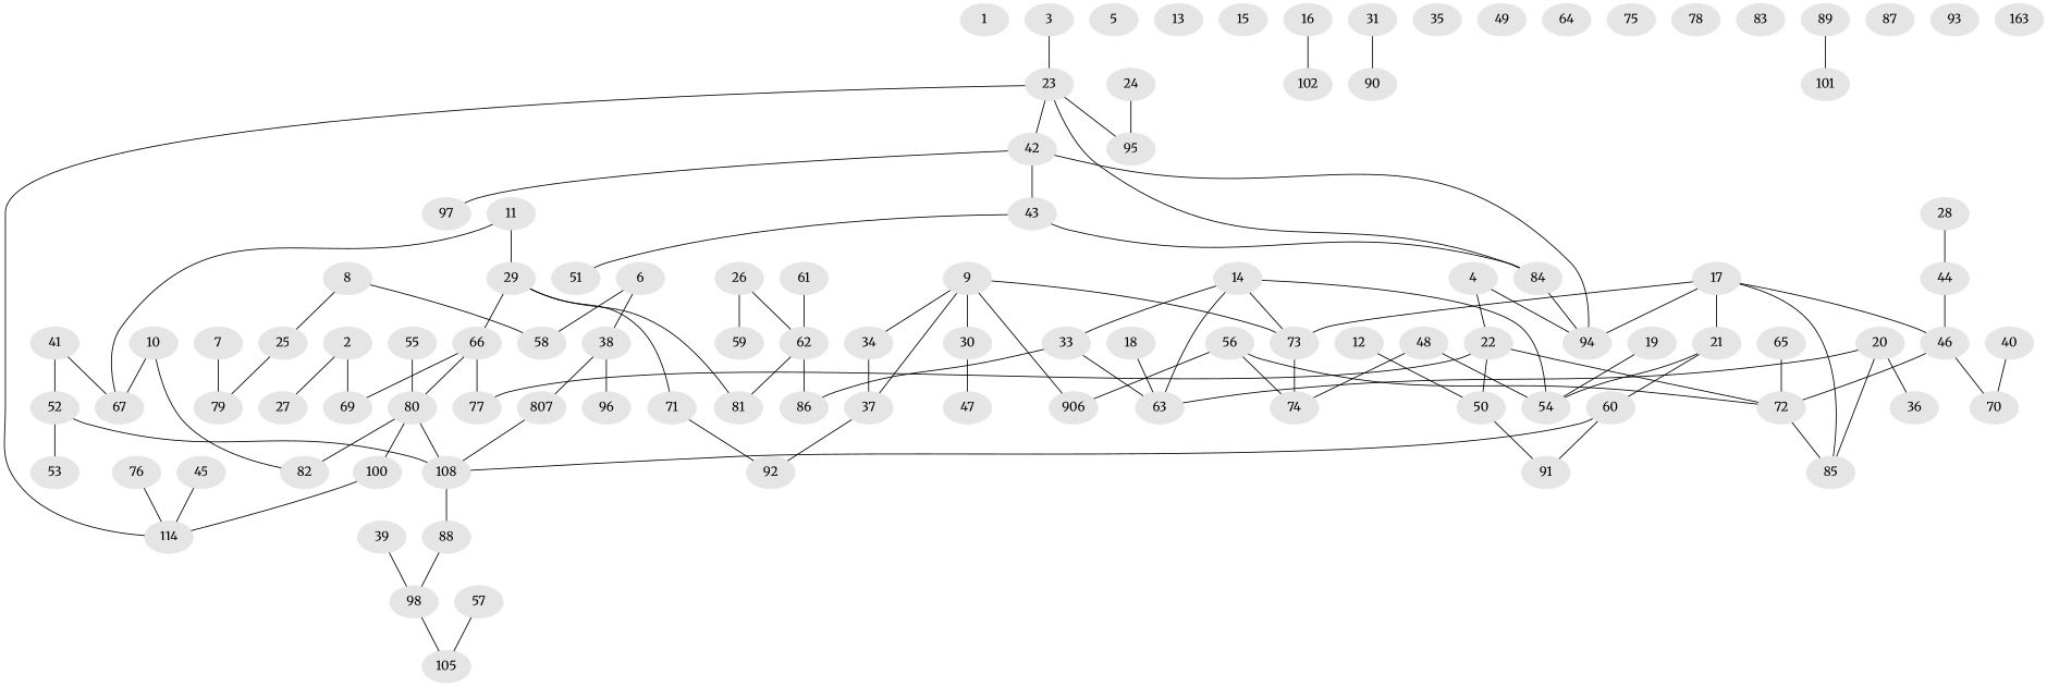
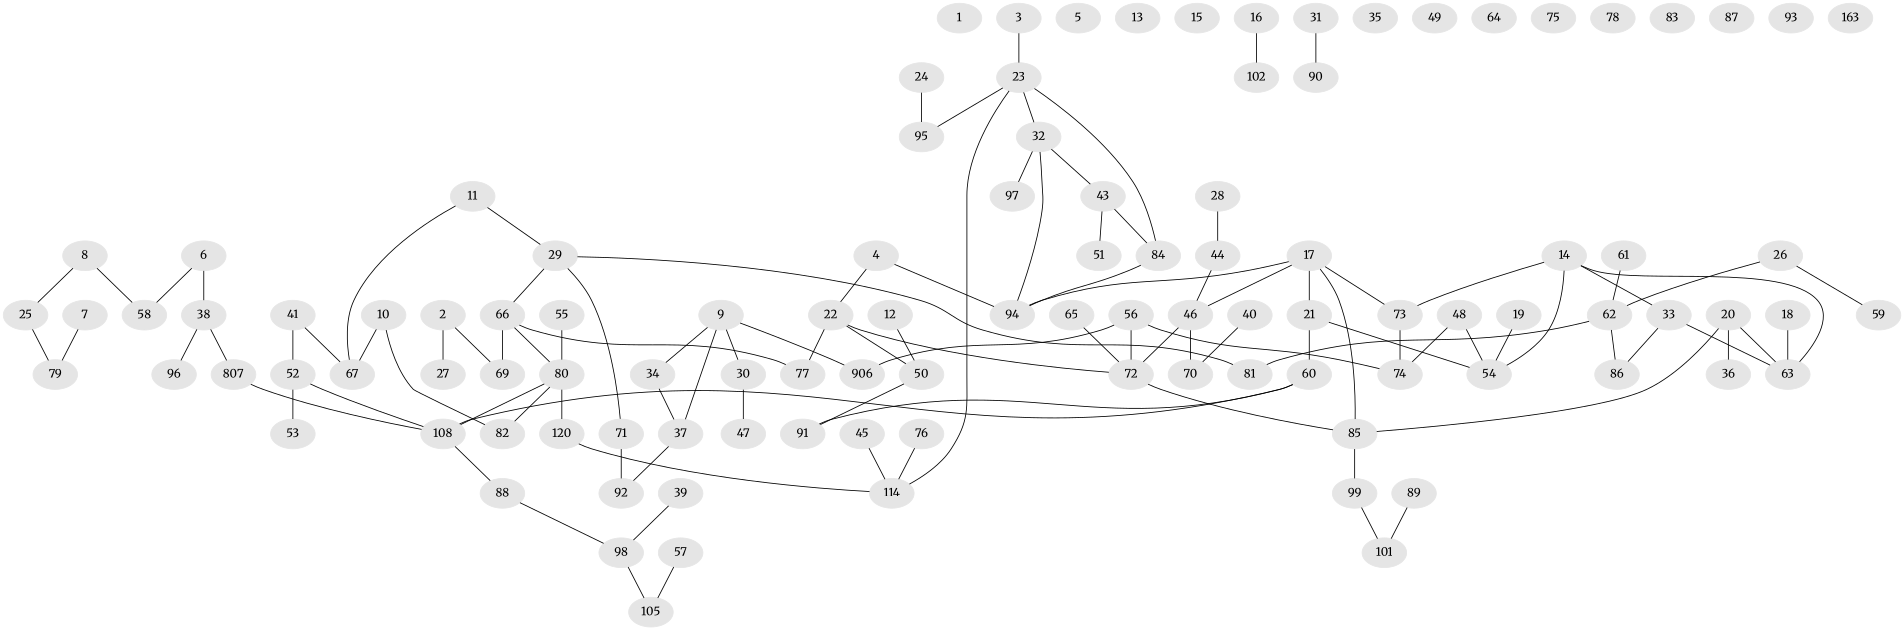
  graph {
    fontname=Merriweather
    node [color=gray90 fontname=Merriweather style=filled]
    edge [fontname=Merriweather]
    1
    2
    27
    69
    3
    23
-   42
+   42 [label=32]
    84
    95
    n10 [label=114]
    4
    22
    94
    50
    72
    77
    5
    6
    38
    58
    96
    n22 [label=807]
    7
    79
    8
    25
    9
    30
    34
    37
    73
    n32 [label=906]
    47
    92
    74
    10
    67
    82
    11
    29
    66
    71
    81
    12
    91
    13
    14
    33
    54
    63
    86
    15
    16
    102
    17
    21
    46
    85
    60
    70
+   99
    18
    19
    20
    36
    108
    43
    97
    24
    26
    59
    62
    28
    44
    80
    31
    90
    35
    39
    98
    105
    40
    41
    52
    53
    51
    45
    48
    49
    88
    55
-   100
+   100 [label=120]
    56
    57
    61
    64
    65
    75
    76
    78
    83
    101
    87
    89
    93
    n106 [label=163]
    2 -- 27
    2 -- 69
    3 -- 23
    23 -- 42
    23 -- 84
    23 -- 95
    23 -- n10
    42 -- 94
    42 -- 43
    42 -- 97
    84 -- 94
    4 -- 22
    4 -- 94
    22 -- 50
    22 -- 72
    22 -- 77
    50 -- 91
    72 -- 85
    6 -- 38
    6 -- 58
    38 -- 96
    38 -- n22
    n22 -- 108
    7 -- 79
    8 -- 58
    8 -- 25
    25 -- 79
    9 -- 30
    9 -- 34
    9 -- 37
-   9 -- 73
    9 -- n32
    30 -- 47
    34 -- 37
    37 -- 92
    73 -- 74
    10 -- 67
    10 -- 82
    11 -- 67
    11 -- 29
    29 -- 66
    29 -- 71
    29 -- 81
    66 -- 69
    66 -- 77
    66 -- 80
    71 -- 92
    12 -- 50
    14 -- 73
    14 -- 33
    14 -- 54
    14 -- 63
    33 -- 63
    33 -- 86
    16 -- 102
    17 -- 94
    17 -- 73
    17 -- 21
    17 -- 46
    17 -- 85
    21 -- 54
    21 -- 60
    46 -- 72
    46 -- 70
+   85 -- 99
    60 -- 91
    60 -- 108
+   99 -- 101
    18 -- 63
    19 -- 54
    20 -- 63
    20 -- 85
    20 -- 36
    108 -- 88
    43 -- 84
    43 -- 51
    24 -- 95
    26 -- 59
    26 -- 62
    62 -- 81
    62 -- 86
    28 -- 44
    44 -- 46
    80 -- 82
    80 -- 108
    80 -- 100
    31 -- 90
    39 -- 98
    98 -- 105
    40 -- 70
    41 -- 67
    41 -- 52
    52 -- 108
    52 -- 53
    45 -- n10
    48 -- 74
    48 -- 54
    88 -- 98
    55 -- 80
    100 -- n10
    56 -- 72
    56 -- n32
    56 -- 74
    57 -- 105
    61 -- 62
    65 -- 72
    76 -- n10
    89 -- 101
  }
